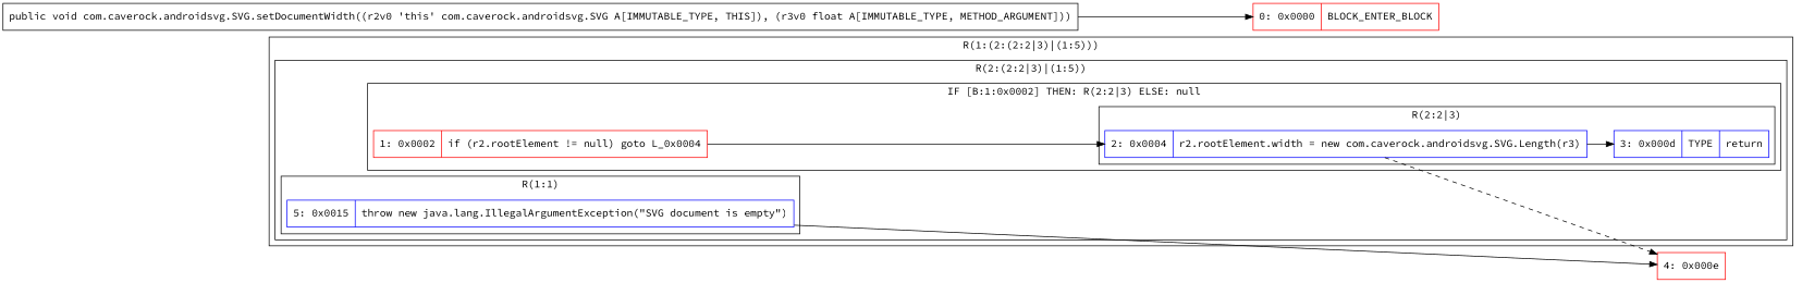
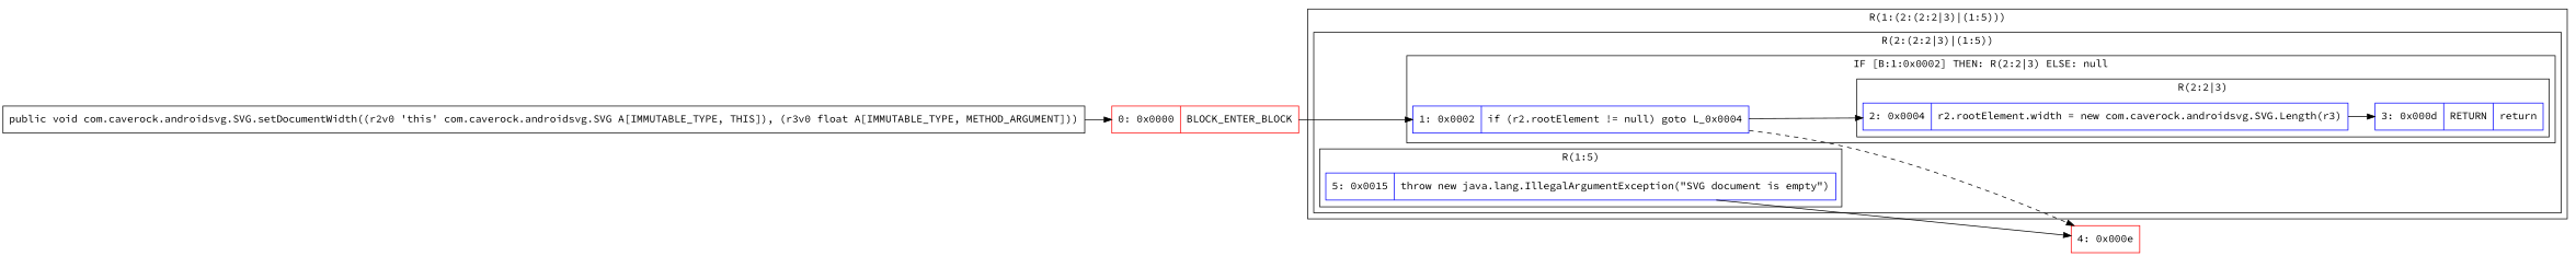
  digraph {
    fontname="Source Code Pro"
    rankdir=LR
    node [color=blue fontname="Source Code Pro" shape=record]
    edge [fontname="Source Code Pro"]
    n1 [label="{2\:\ 0x0004|r2.rootElement.width = new com.caverock.androidsvg.SVG.Length(r3)\l}"]
-   n2 [label="{3\:\ 0x000d|TYPE\l|return\l}"]
-   n3 [color=red label="{1\:\ 0x0002|if (r2.rootElement != null) goto L_0x0004\l}"]
+   n2 [label="{3\:\ 0x000d|RETURN\l|return\l}"]
+   n3 [label="{1\:\ 0x0002|if (r2.rootElement != null) goto L_0x0004\l}"]
    n4 [label="{5\:\ 0x0015|throw new java.lang.IllegalArgumentException(\"SVG document is empty\")\l}"]
    n5 [color=red label="{4\:\ 0x000e}"]
    n6 [color=red label="{0\:\ 0x0000|BLOCK_ENTER_BLOCK\l}"]
    n7 [label="{public void com.caverock.androidsvg.SVG.setDocumentWidth((r2v0 'this' com.caverock.androidsvg.SVG A[IMMUTABLE_TYPE, THIS]), (r3v0 float A[IMMUTABLE_TYPE, METHOD_ARGUMENT])) }" color=""]
    subgraph cluster_1 {
      label="R(1:(2:(2:2|3)|(1:5)))"
      subgraph cluster_2 {
        label="R(2:(2:2|3)|(1:5))"
        subgraph cluster_3 {
          label="IF [B:1:0x0002] THEN: R(2:2|3) ELSE: null"
          n3
          subgraph cluster_4 {
            label="R(2:2|3)"
            n1
            n2
          }
        }
        subgraph cluster_5 {
-         label="R(1:1)"
+         label="R(1:5)"
          n4
        }
      }
    }
    n1 -> n2
    n3 -> n1
-   n1 -> n5 [style=dashed]
+   n3 -> n5 [style=dashed]
    n4 -> n5
+   n6 -> n3
    n7 -> n6
  }
